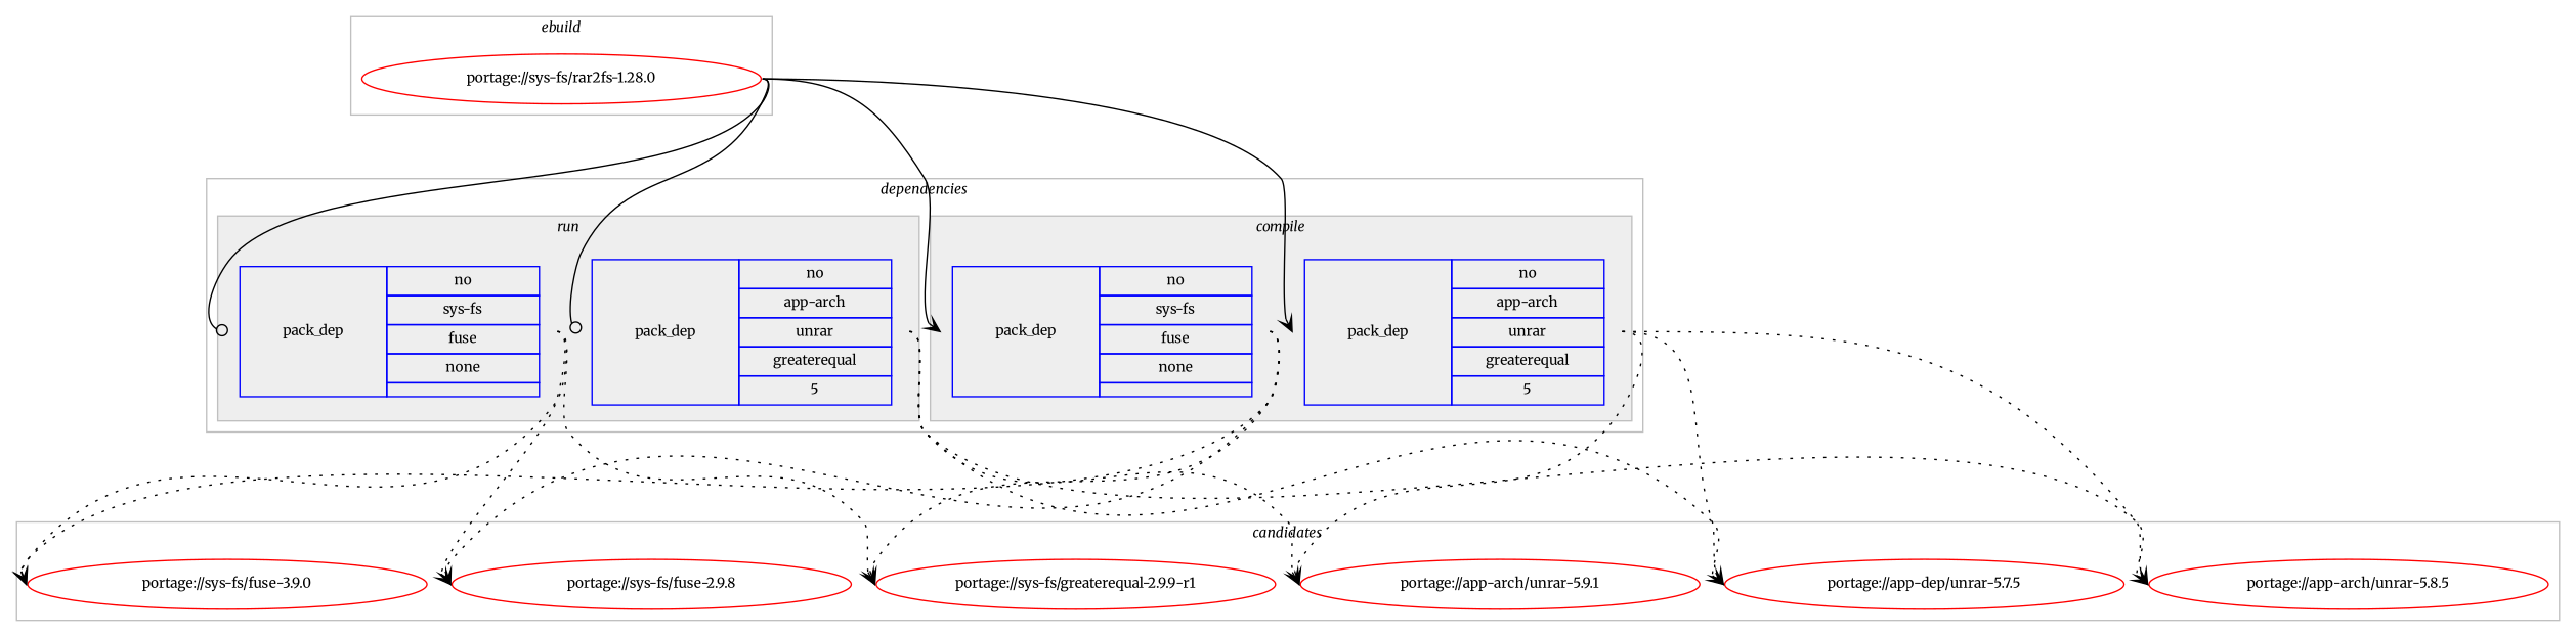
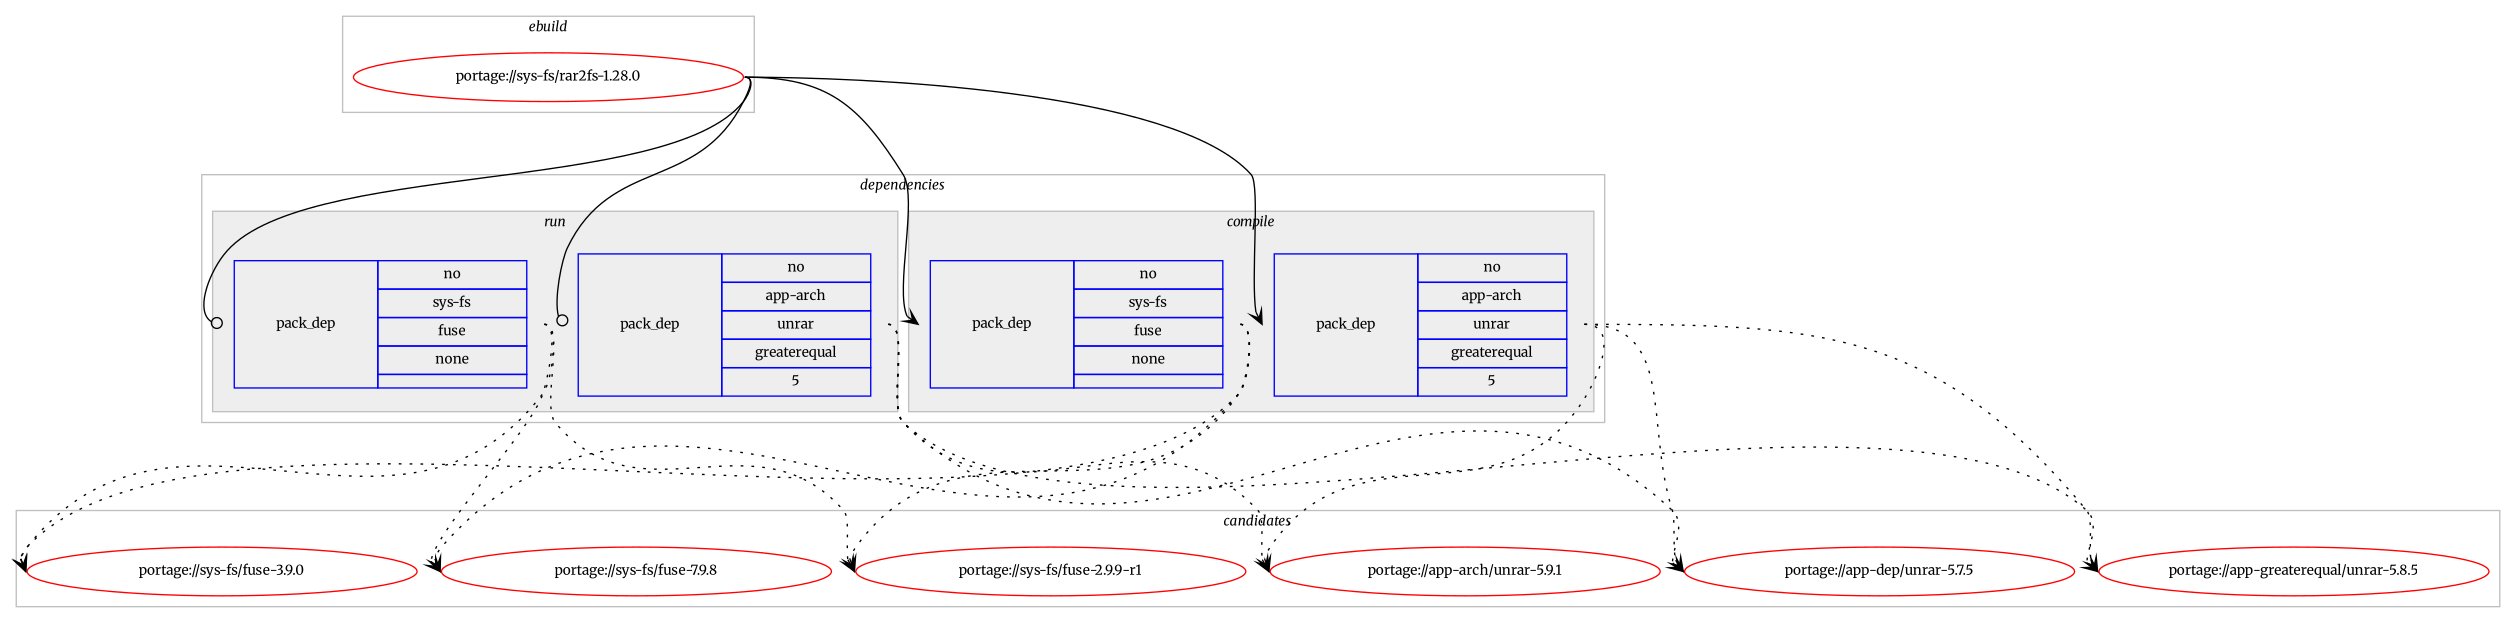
  digraph {
    compound=true
    concentrate=true
    fontname=Merriweather
    fontsize=10
    newrank=true
    rankdir=TB
    ranksep=1.5
    node [color=red fontname=Merriweather fontsize=10]
    edge [arrowhead=vee fontname=Merriweather headport=w style=dotted tailport=e weight=100]
    n1 [label="portage://sys-fs/rar2fs-1.28.0" width=4]
    n2 [color=blue label=<<TABLE BORDER="0" CELLBORDER="1" CELLSPACING="0" CELLPADDING="4" WIDTH="220"><TR><TD ROWSPAN="6" CELLPADDING="30">pack_dep</TD></TR><TR><TD WIDTH="110">no</TD></TR><TR><TD>app-arch</TD></TR><TR><TD>unrar</TD></TR><TR><TD>greaterequal</TD></TR><TR><TD>5</TD></TR></TABLE>> shape=none]
    n3 [color=blue label=<<TABLE BORDER="0" CELLBORDER="1" CELLSPACING="0" CELLPADDING="4" WIDTH="220"><TR><TD ROWSPAN="6" CELLPADDING="30">pack_dep</TD></TR><TR><TD WIDTH="110">no</TD></TR><TR><TD>sys-fs</TD></TR><TR><TD>fuse</TD></TR><TR><TD>none</TD></TR><TR><TD></TD></TR></TABLE>> shape=none]
    n4 [color=blue label=<<TABLE BORDER="0" CELLBORDER="1" CELLSPACING="0" CELLPADDING="4" WIDTH="220"><TR><TD ROWSPAN="6" CELLPADDING="30">pack_dep</TD></TR><TR><TD WIDTH="110">no</TD></TR><TR><TD>app-arch</TD></TR><TR><TD>unrar</TD></TR><TR><TD>greaterequal</TD></TR><TR><TD>5</TD></TR></TABLE>> shape=none]
    n5 [color=blue label=<<TABLE BORDER="0" CELLBORDER="1" CELLSPACING="0" CELLPADDING="4" WIDTH="220"><TR><TD ROWSPAN="6" CELLPADDING="30">pack_dep</TD></TR><TR><TD WIDTH="110">no</TD></TR><TR><TD>sys-fs</TD></TR><TR><TD>fuse</TD></TR><TR><TD>none</TD></TR><TR><TD></TD></TR></TABLE>> shape=none]
    n6 [label="portage://app-arch/unrar-5.9.1" width=4]
-   n7 [label="portage://app-arch/unrar-5.8.5" width=4]
+   n7 [label="portage://app-greaterequal/unrar-5.8.5" width=4]
    n8 [label="portage://app-dep/unrar-5.7.5" width=4]
    n9 [label="portage://sys-fs/fuse-3.9.0" width=4]
-   n10 [label="portage://sys-fs/greaterequal-2.9.9-r1" width=4]
-   n11 [label="portage://sys-fs/fuse-2.9.8" width=4]
+   n10 [label="portage://sys-fs/fuse-2.9.9-r1" width=4]
+   n11 [label="portage://sys-fs/fuse-7.9.8" width=4]
    subgraph cluster_1 {
      color=gray
      label=<<i>ebuild</i>>
      rank=same
      n1
    }
    subgraph cluster_2 {
      color=gray
      label=<<i>dependencies</i>>
      subgraph cluster_3 {
        color=gray
        fillcolor="#eeeeee"
        label=<<i>compile</i>>
        style=filled
        subgraph sub_4 {
          color=gray
          fillcolor="#eeeeee"
          label=<<i>compile</i>>
          style=filled
          n2
        }
        subgraph sub_5 {
          color=gray
          fillcolor="#eeeeee"
          label=<<i>compile</i>>
          style=filled
          n3
        }
      }
      subgraph cluster_6 {
        color=gray
        fillcolor="#eeeeee"
        label=<<i>compile and run</i>>
        style=filled
      }
      subgraph cluster_7 {
        color=gray
        fillcolor="#eeeeee"
        label=<<i>run</i>>
        style=filled
        subgraph sub_8 {
          color=gray
          fillcolor="#eeeeee"
          label=<<i>run</i>>
          style=filled
          n4
        }
        subgraph sub_9 {
          color=gray
          fillcolor="#eeeeee"
          label=<<i>run</i>>
          style=filled
          n5
        }
      }
    }
    subgraph cluster_10 {
      color=gray
      label=<<i>candidates</i>>
      rank=same
      subgraph sub_11 {
        color=black
        label=<<i>candidates</i>>
        nodesep=1
        rank=same
        n6
        n7
        n8
      }
      subgraph sub_12 {
        color=black
        label=<<i>candidates</i>>
        nodesep=1
        rank=same
        n9
        n10
        n11
      }
      subgraph sub_13 {
        color=black
        label=<<i>candidates</i>>
        nodesep=1
        rank=same
        n6
        n7
        n8
      }
      subgraph sub_14 {
        color=black
        label=<<i>candidates</i>>
        nodesep=1
        rank=same
        n9
        n10
        n11
      }
    }
    n1 -> n2 [style=solid weight=20]
    n1 -> n3 [style=solid weight=20]
    n1 -> n4 [arrowhead=odot style=solid weight=20]
    n1 -> n5 [arrowhead=odot style=solid weight=20]
    n2 -> n6
    n2 -> n7
    n2 -> n8
    n3 -> n9
    n3 -> n10
    n3 -> n11
    n4 -> n6
    n4 -> n7
    n4 -> n8
    n5 -> n9
    n5 -> n10
    n5 -> n11
  }
